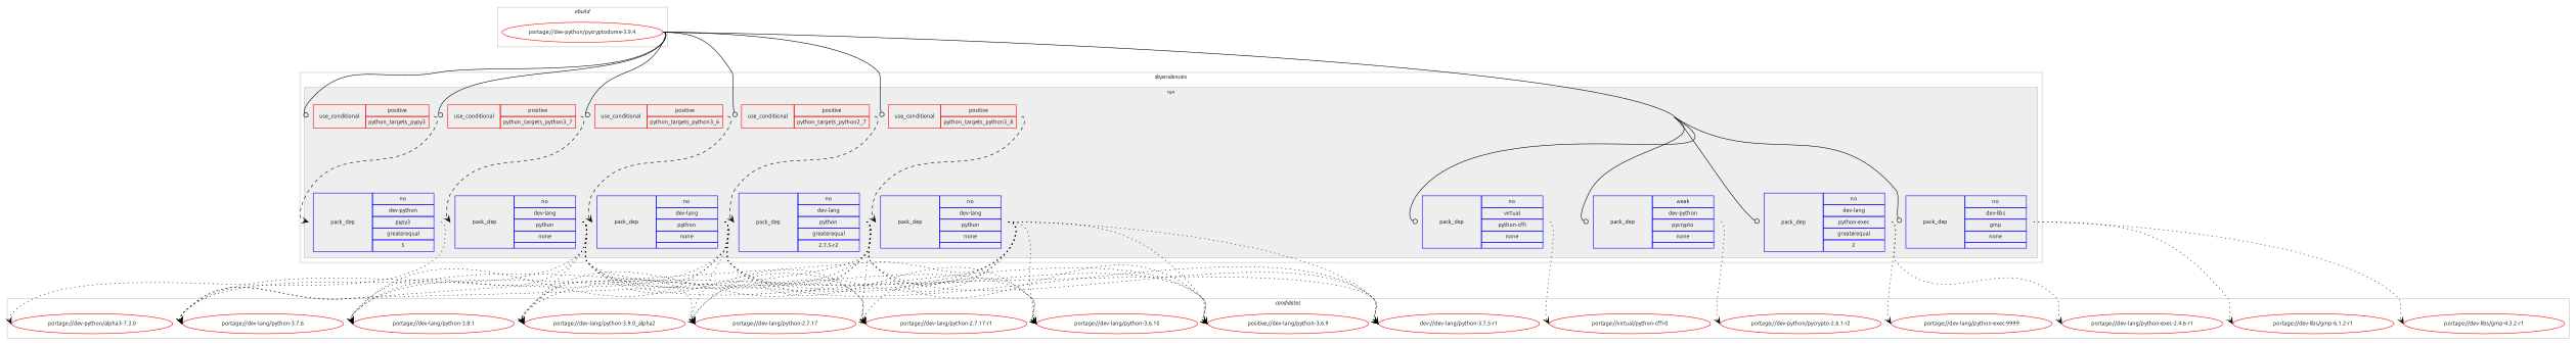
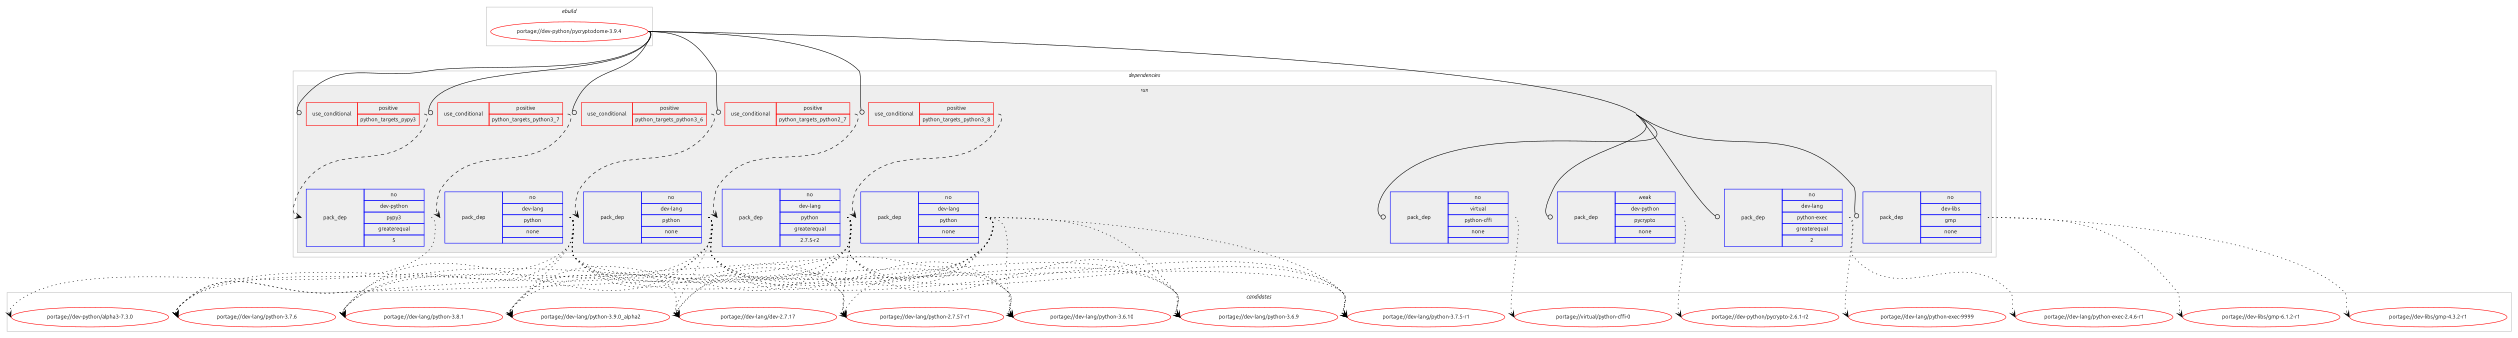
  digraph {
    compound=true
    concentrate=true
    fontname=Ubuntu
    fontsize=10
    newrank=true
    rankdir=TB
    ranksep=1.5
    node [color=red fontname=Ubuntu fontsize=10]
    edge [arrowhead=vee fontname=Ubuntu headport=w style=dotted tailport=e weight=100]
    n1 [label="portage://dev-python/pycryptodome-3.9.4" width=4]
    n2 [color=blue label=<<TABLE BORDER="0" CELLBORDER="1" CELLSPACING="0" CELLPADDING="4" WIDTH="220"><TR><TD ROWSPAN="6" CELLPADDING="30">pack_dep</TD></TR><TR><TD WIDTH="110">no</TD></TR><TR><TD>dev-python</TD></TR><TR><TD>pypy3</TD></TR><TR><TD>greaterequal</TD></TR><TR><TD>5</TD></TR></TABLE>> shape=none]
    n3 [label=<<TABLE BORDER="0" CELLBORDER="1" CELLSPACING="0" CELLPADDING="4"><TR><TD ROWSPAN="3" CELLPADDING="10">use_conditional</TD></TR><TR><TD>positive</TD></TR><TR><TD>python_targets_pypy3</TD></TR></TABLE>> shape=none]
    n4 [color=blue label=<<TABLE BORDER="0" CELLBORDER="1" CELLSPACING="0" CELLPADDING="4" WIDTH="220"><TR><TD ROWSPAN="6" CELLPADDING="30">pack_dep</TD></TR><TR><TD WIDTH="110">no</TD></TR><TR><TD>dev-lang</TD></TR><TR><TD>python</TD></TR><TR><TD>greaterequal</TD></TR><TR><TD>2.7.5-r2</TD></TR></TABLE>> shape=none]
    n5 [label=<<TABLE BORDER="0" CELLBORDER="1" CELLSPACING="0" CELLPADDING="4"><TR><TD ROWSPAN="3" CELLPADDING="10">use_conditional</TD></TR><TR><TD>positive</TD></TR><TR><TD>python_targets_python2_7</TD></TR></TABLE>> shape=none]
    n6 [color=blue label=<<TABLE BORDER="0" CELLBORDER="1" CELLSPACING="0" CELLPADDING="4" WIDTH="220"><TR><TD ROWSPAN="6" CELLPADDING="30">pack_dep</TD></TR><TR><TD WIDTH="110">no</TD></TR><TR><TD>dev-lang</TD></TR><TR><TD>python</TD></TR><TR><TD>none</TD></TR><TR><TD></TD></TR></TABLE>> shape=none]
    n7 [label=<<TABLE BORDER="0" CELLBORDER="1" CELLSPACING="0" CELLPADDING="4"><TR><TD ROWSPAN="3" CELLPADDING="10">use_conditional</TD></TR><TR><TD>positive</TD></TR><TR><TD>python_targets_python3_6</TD></TR></TABLE>> shape=none]
    n8 [color=blue label=<<TABLE BORDER="0" CELLBORDER="1" CELLSPACING="0" CELLPADDING="4" WIDTH="220"><TR><TD ROWSPAN="6" CELLPADDING="30">pack_dep</TD></TR><TR><TD WIDTH="110">no</TD></TR><TR><TD>dev-lang</TD></TR><TR><TD>python</TD></TR><TR><TD>none</TD></TR><TR><TD></TD></TR></TABLE>> shape=none]
    n9 [label=<<TABLE BORDER="0" CELLBORDER="1" CELLSPACING="0" CELLPADDING="4"><TR><TD ROWSPAN="3" CELLPADDING="10">use_conditional</TD></TR><TR><TD>positive</TD></TR><TR><TD>python_targets_python3_7</TD></TR></TABLE>> shape=none]
    n10 [color=blue label=<<TABLE BORDER="0" CELLBORDER="1" CELLSPACING="0" CELLPADDING="4" WIDTH="220"><TR><TD ROWSPAN="6" CELLPADDING="30">pack_dep</TD></TR><TR><TD WIDTH="110">no</TD></TR><TR><TD>dev-lang</TD></TR><TR><TD>python</TD></TR><TR><TD>none</TD></TR><TR><TD></TD></TR></TABLE>> shape=none]
    n11 [label=<<TABLE BORDER="0" CELLBORDER="1" CELLSPACING="0" CELLPADDING="4"><TR><TD ROWSPAN="3" CELLPADDING="10">use_conditional</TD></TR><TR><TD>positive</TD></TR><TR><TD>python_targets_python3_8</TD></TR></TABLE>> shape=none]
    n12 [color=blue label=<<TABLE BORDER="0" CELLBORDER="1" CELLSPACING="0" CELLPADDING="4" WIDTH="220"><TR><TD ROWSPAN="6" CELLPADDING="30">pack_dep</TD></TR><TR><TD WIDTH="110">no</TD></TR><TR><TD>dev-lang</TD></TR><TR><TD>python-exec</TD></TR><TR><TD>greaterequal</TD></TR><TR><TD>2</TD></TR></TABLE>> shape=none]
    n13 [color=blue label=<<TABLE BORDER="0" CELLBORDER="1" CELLSPACING="0" CELLPADDING="4" WIDTH="220"><TR><TD ROWSPAN="6" CELLPADDING="30">pack_dep</TD></TR><TR><TD WIDTH="110">no</TD></TR><TR><TD>dev-libs</TD></TR><TR><TD>gmp</TD></TR><TR><TD>none</TD></TR><TR><TD></TD></TR></TABLE>> shape=none]
    n14 [color=blue label=<<TABLE BORDER="0" CELLBORDER="1" CELLSPACING="0" CELLPADDING="4" WIDTH="220"><TR><TD ROWSPAN="6" CELLPADDING="30">pack_dep</TD></TR><TR><TD WIDTH="110">no</TD></TR><TR><TD>virtual</TD></TR><TR><TD>python-cffi</TD></TR><TR><TD>none</TD></TR><TR><TD></TD></TR></TABLE>> shape=none]
    n15 [color=blue label=<<TABLE BORDER="0" CELLBORDER="1" CELLSPACING="0" CELLPADDING="4" WIDTH="220"><TR><TD ROWSPAN="6" CELLPADDING="30">pack_dep</TD></TR><TR><TD WIDTH="110">weak</TD></TR><TR><TD>dev-python</TD></TR><TR><TD>pycrypto</TD></TR><TR><TD>none</TD></TR><TR><TD></TD></TR></TABLE>> shape=none]
    n16 [label="portage://dev-python/alpha3-7.3.0" width=4]
    n17 [label="portage://dev-lang/python-3.9.0_alpha2" width=4]
    n18 [label="portage://dev-lang/python-3.8.1" width=4]
    n19 [label="portage://dev-lang/python-3.7.6" width=4]
-   n20 [label="dev://dev-lang/python-3.7.5-r1" width=4]
-   n21 [label="positive://dev-lang/python-3.6.9" width=4]
+   n20 [label="portage://dev-lang/python-3.7.5-r1" width=4]
+   n21 [label="portage://dev-lang/python-3.6.9" width=4]
    n22 [label="portage://dev-lang/python-3.6.10" width=4]
-   n23 [label="portage://dev-lang/python-2.7.17-r1" width=4]
-   n24 [label="portage://dev-lang/python-2.7.17" width=4]
+   n23 [label="portage://dev-lang/python-2.7.57-r1" width=4]
+   n24 [label="portage://dev-lang/dev-2.7.17" width=4]
    n25 [label="portage://dev-lang/python-exec-9999" width=4]
    n26 [label="portage://dev-lang/python-exec-2.4.6-r1" width=4]
    n27 [label="portage://dev-libs/gmp-6.1.2-r1" width=4]
    n28 [label="portage://dev-libs/gmp-4.3.2-r1" width=4]
    n29 [label="portage://virtual/python-cffi-0" width=4]
    n30 [label="portage://dev-python/pycrypto-2.6.1-r2" width=4]
    subgraph cluster_1 {
      color=gray
      label=<<i>ebuild</i>>
      n1
    }
    subgraph cluster_2 {
      color=gray
      label=<<i>dependencies</i>>
      subgraph cluster_3 {
        color=gray
        fillcolor="#eeeeee"
        label=<<i>compile</i>>
        style=filled
      }
      subgraph cluster_4 {
        color=gray
        fillcolor="#eeeeee"
        label=<<i>compile and run</i>>
        style=filled
      }
      subgraph cluster_5 {
        color=gray
        fillcolor="#eeeeee"
        label=<<i>run</i>>
        style=filled
        subgraph sub_6 {
          color=gray
          fillcolor="#eeeeee"
          label=<<i>run</i>>
          style=filled
          n3
          subgraph sub_7 {
            color=gray
            fillcolor="#eeeeee"
            label=<<i>run</i>>
            style=filled
            n2
          }
        }
        subgraph sub_8 {
          color=gray
          fillcolor="#eeeeee"
          label=<<i>run</i>>
          style=filled
          n5
          subgraph sub_9 {
            color=gray
            fillcolor="#eeeeee"
            label=<<i>run</i>>
            style=filled
            n4
          }
        }
        subgraph sub_10 {
          color=gray
          fillcolor="#eeeeee"
          label=<<i>run</i>>
          style=filled
          n7
          subgraph sub_11 {
            color=gray
            fillcolor="#eeeeee"
            label=<<i>run</i>>
            style=filled
            n6
          }
        }
        subgraph sub_12 {
          color=gray
          fillcolor="#eeeeee"
          label=<<i>run</i>>
          style=filled
          n9
          subgraph sub_13 {
            color=gray
            fillcolor="#eeeeee"
            label=<<i>run</i>>
            style=filled
            n8
          }
        }
        subgraph sub_14 {
          color=gray
          fillcolor="#eeeeee"
          label=<<i>run</i>>
          style=filled
          n11
          subgraph sub_15 {
            color=gray
            fillcolor="#eeeeee"
            label=<<i>run</i>>
            style=filled
            n10
          }
        }
        subgraph sub_16 {
          color=gray
          fillcolor="#eeeeee"
          label=<<i>run</i>>
          style=filled
          n12
        }
        subgraph sub_17 {
          color=gray
          fillcolor="#eeeeee"
          label=<<i>run</i>>
          style=filled
          n13
        }
        subgraph sub_18 {
          color=gray
          fillcolor="#eeeeee"
          label=<<i>run</i>>
          style=filled
          n14
        }
        subgraph sub_19 {
          color=gray
          fillcolor="#eeeeee"
          label=<<i>run</i>>
          style=filled
          n15
        }
      }
    }
    subgraph cluster_20 {
      color=gray
      label=<<i>candidates</i>>
      rank=same
      subgraph sub_21 {
        color=black
        label=<<i>candidates</i>>
        nodesep=1
        rank=same
        n16
      }
      subgraph sub_22 {
        color=black
        label=<<i>candidates</i>>
        nodesep=1
        rank=same
        n17
        n18
        n19
        n20
        n21
        n22
        n23
        n24
      }
      subgraph sub_23 {
        color=black
        label=<<i>candidates</i>>
        nodesep=1
        rank=same
        n17
        n18
        n19
        n20
        n21
        n22
        n23
        n24
      }
      subgraph sub_24 {
        color=black
        label=<<i>candidates</i>>
        nodesep=1
        rank=same
        n17
        n18
        n19
        n20
        n21
        n22
        n23
        n24
      }
      subgraph sub_25 {
        color=black
        label=<<i>candidates</i>>
        nodesep=1
        rank=same
        n17
        n18
        n19
        n20
        n21
        n22
        n23
        n24
      }
      subgraph sub_26 {
        color=black
        label=<<i>candidates</i>>
        nodesep=1
        rank=same
        n25
        n26
      }
      subgraph sub_27 {
        color=black
        label=<<i>candidates</i>>
        nodesep=1
        rank=same
        n27
        n28
      }
      subgraph sub_28 {
        color=black
        label=<<i>candidates</i>>
        nodesep=1
        rank=same
        n29
      }
      subgraph sub_29 {
        color=black
        label=<<i>candidates</i>>
        nodesep=1
        rank=same
        n30
      }
    }
    n1 -> n3 [arrowhead=odot style=solid weight=20]
    n1 -> n5 [arrowhead=odot style=solid weight=20]
    n1 -> n7 [arrowhead=odot style=solid weight=20]
    n1 -> n9 [arrowhead=odot style=solid weight=20]
    n1 -> n11 [arrowhead=odot style=solid weight=20]
    n1 -> n12 [arrowhead=odot style=solid weight=20]
    n1 -> n13 [arrowhead=odot style=solid weight=20]
    n1 -> n14 [arrowhead=odot style=solid weight=20]
    n1 -> n15 [arrowhead=odot style=solid weight=20]
    n2 -> n16
    n3 -> n2 [style=dashed weight=20]
    n4 -> n17
    n4 -> n18
    n4 -> n19
    n4 -> n20
    n4 -> n21
    n4 -> n22
    n4 -> n23
    n4 -> n24
    n5 -> n4 [style=dashed weight=20]
    n6 -> n17
    n6 -> n18
    n6 -> n19
    n6 -> n20
    n6 -> n21
    n6 -> n22
    n6 -> n23
    n6 -> n24
    n7 -> n6 [style=dashed weight=20]
    n8 -> n17
    n8 -> n18
    n8 -> n19
    n8 -> n20
    n8 -> n21
    n8 -> n22
    n8 -> n23
    n8 -> n24
    n9 -> n8 [style=dashed weight=20]
    n10 -> n17
    n10 -> n18
    n10 -> n19
    n10 -> n20
    n10 -> n21
    n10 -> n22
    n10 -> n23
    n10 -> n24
    n11 -> n10 [style=dashed weight=20]
    n12 -> n25
    n12 -> n26
    n13 -> n27
    n13 -> n28
    n14 -> n29
    n15 -> n30
  }
